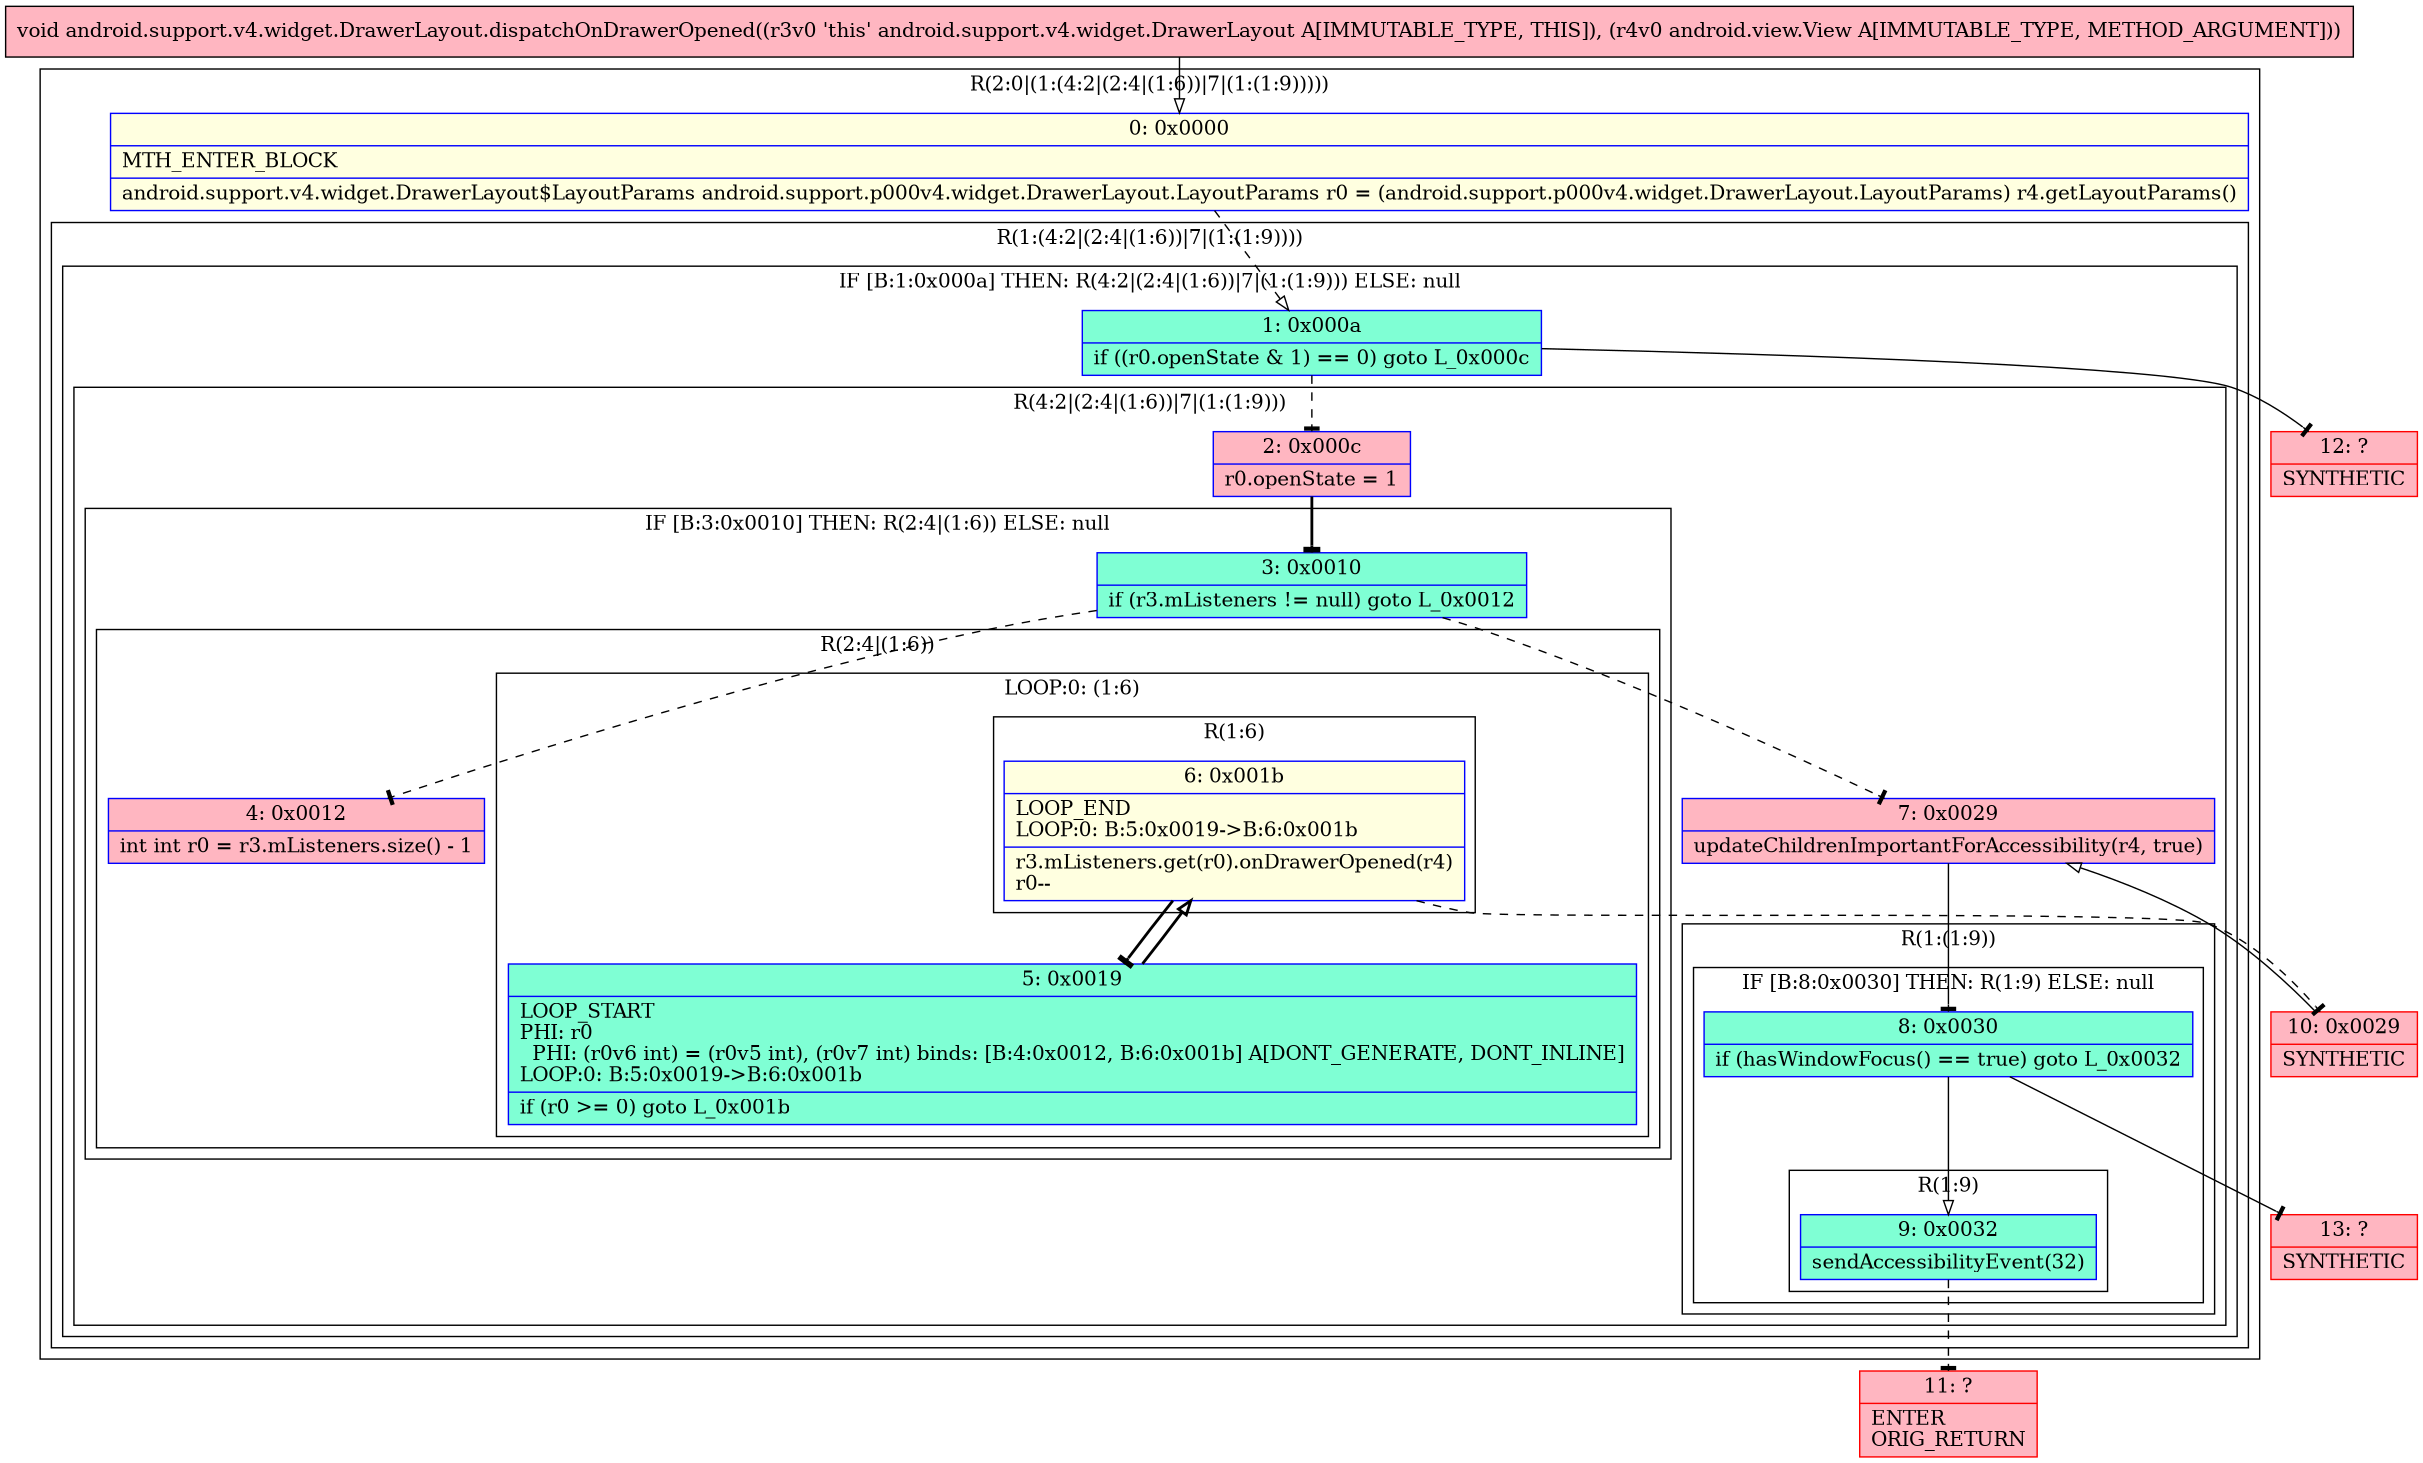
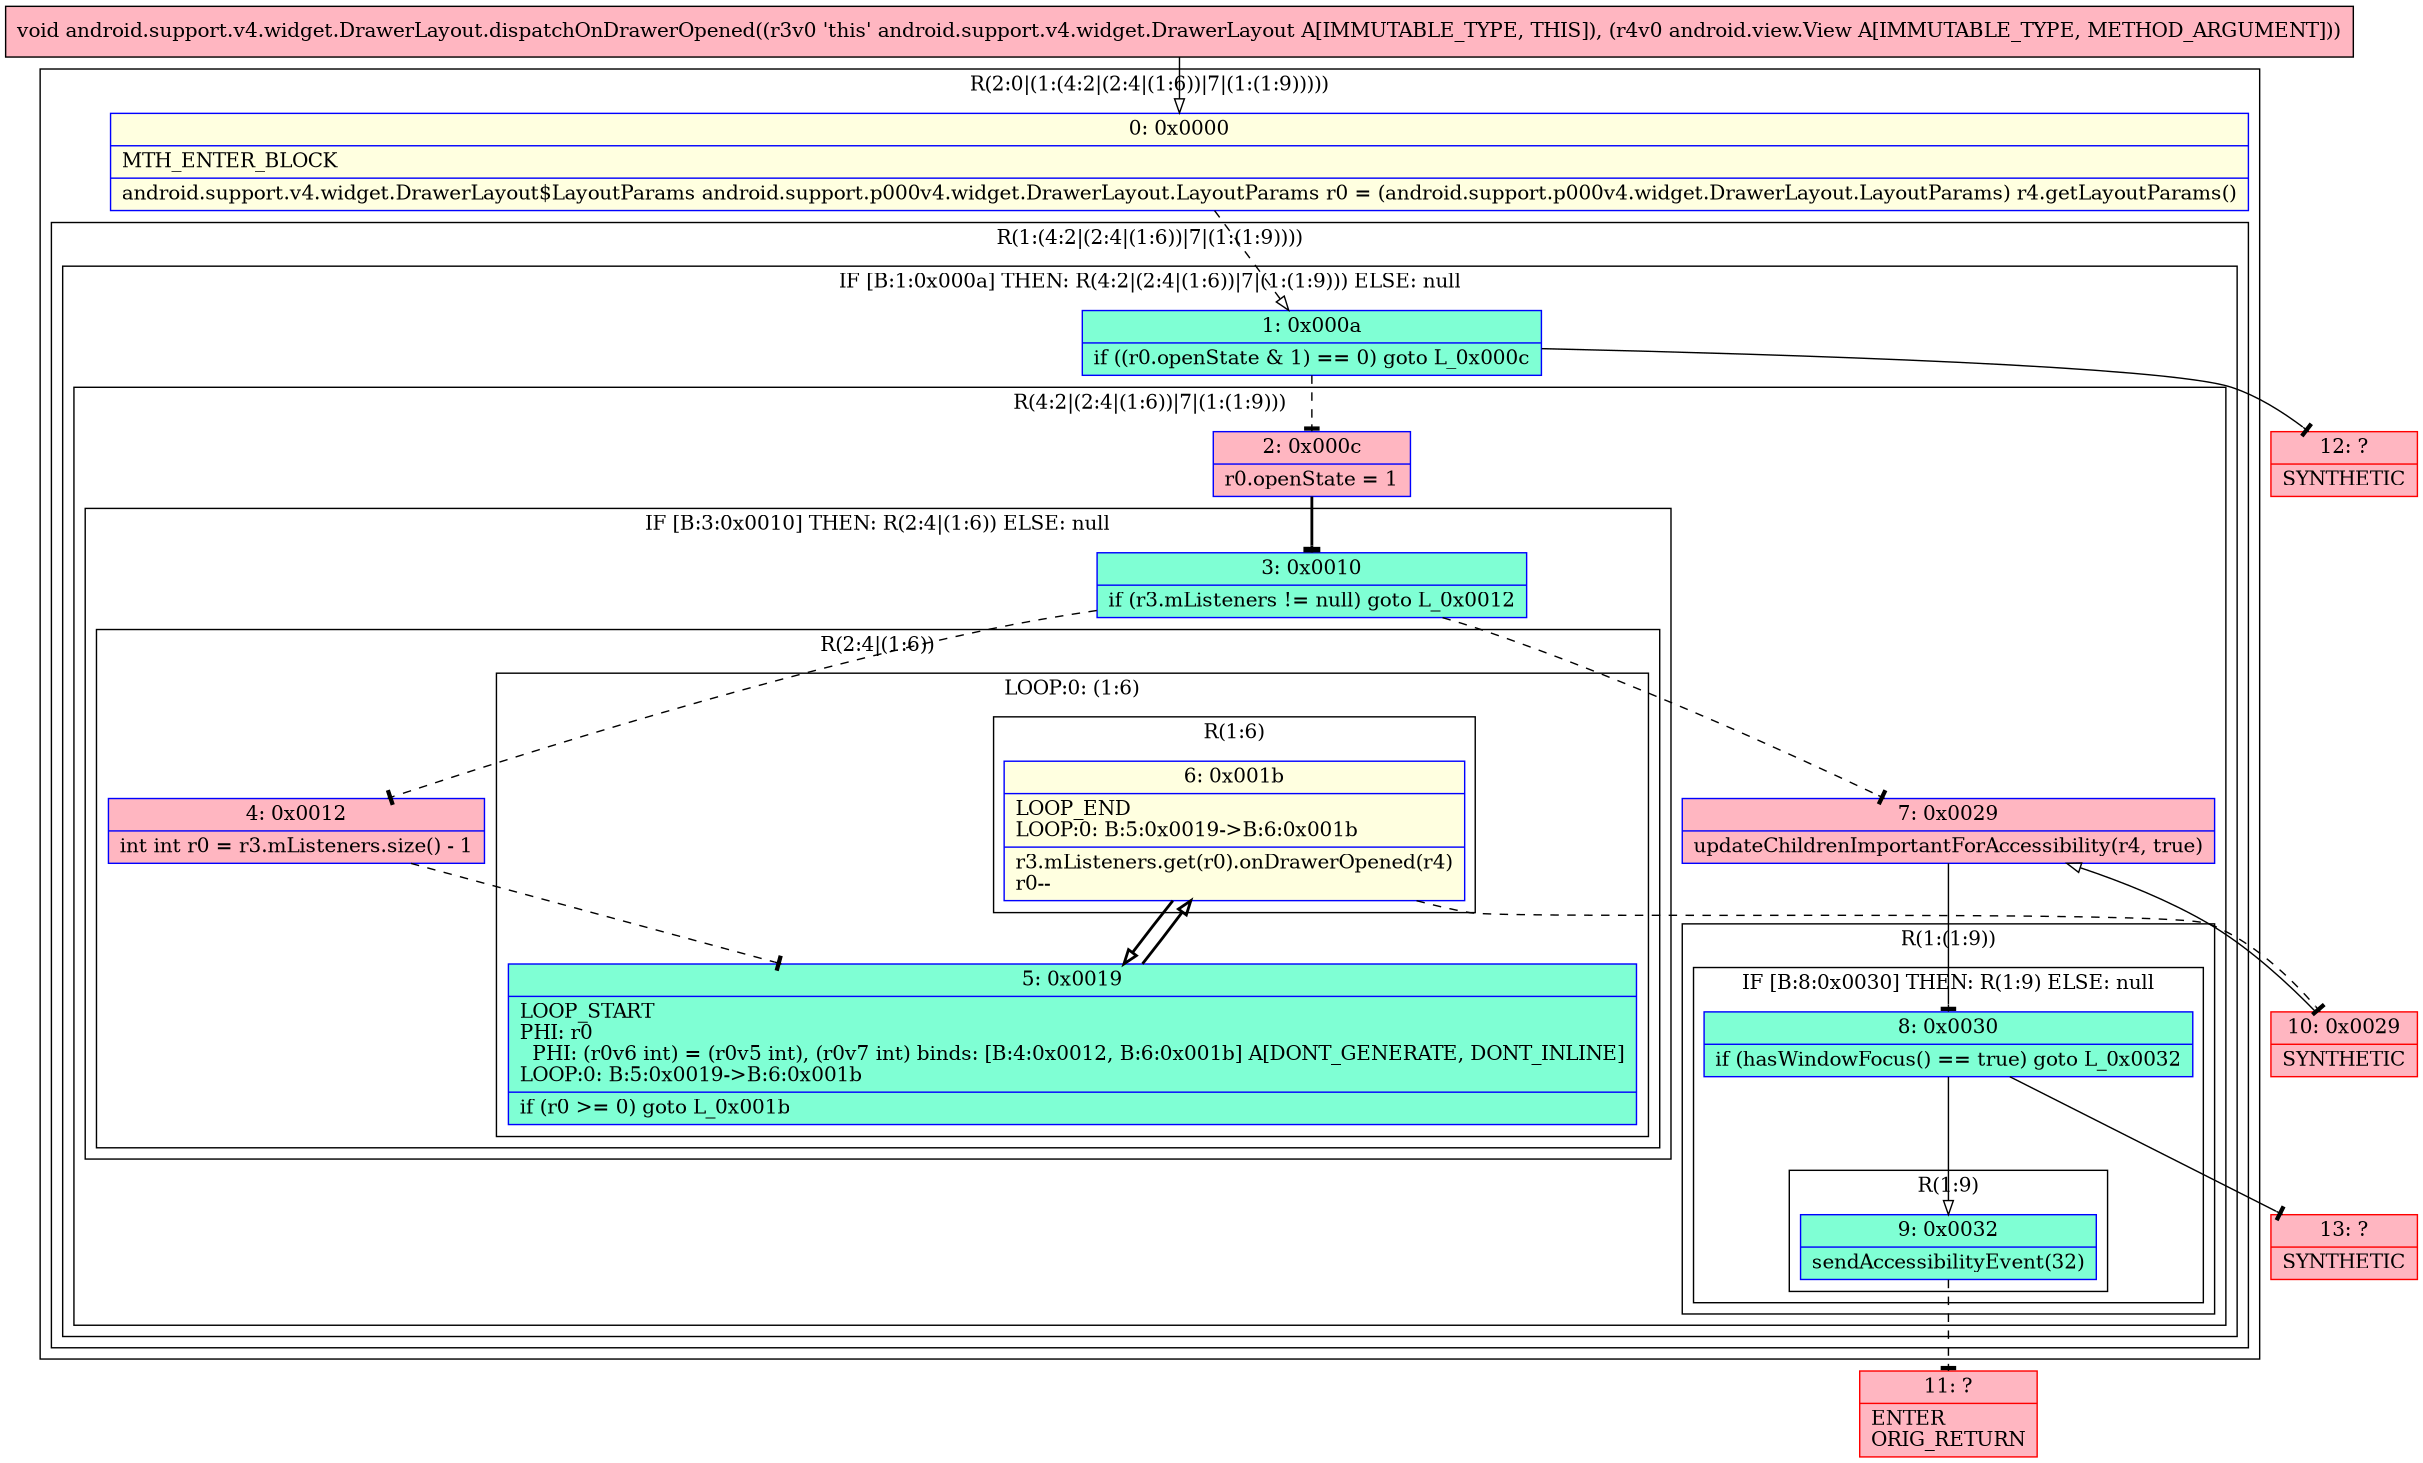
  digraph {
    node [color=blue fillcolor=lightpink shape=record style=filled]
    edge [arrowhead=tee style=dashed]
    n1 [fillcolor=lightyellow label="{6\:\ 0x001b|LOOP_END\lLOOP:0: B:5:0x0019\-\>B:6:0x001b\l|r3.mListeners.get(r0).onDrawerOpened(r4)\lr0\-\-\l}"]
    n2 [fillcolor=aquamarine label="{5\:\ 0x0019|LOOP_START\lPHI: r0 \l  PHI: (r0v6 int) = (r0v5 int), (r0v7 int) binds: [B:4:0x0012, B:6:0x001b] A[DONT_GENERATE, DONT_INLINE]\lLOOP:0: B:5:0x0019\-\>B:6:0x001b\l|if (r0 \>= 0) goto L_0x001b\l}"]
    n3 [label="{4\:\ 0x0012|int int r0 = r3.mListeners.size() \- 1\l}"]
    n4 [fillcolor=aquamarine label="{3\:\ 0x0010|if (r3.mListeners != null) goto L_0x0012\l}"]
    n5 [fillcolor=aquamarine label="{9\:\ 0x0032|sendAccessibilityEvent(32)\l}"]
    n6 [fillcolor=aquamarine label="{8\:\ 0x0030|if (hasWindowFocus() == true) goto L_0x0032\l}"]
    n7 [label="{2\:\ 0x000c|r0.openState = 1\l}"]
    n8 [label="{7\:\ 0x0029|updateChildrenImportantForAccessibility(r4, true)\l}"]
    n9 [fillcolor=aquamarine label="{1\:\ 0x000a|if ((r0.openState & 1) == 0) goto L_0x000c\l}"]
    n10 [fillcolor=lightyellow label="{0\:\ 0x0000|MTH_ENTER_BLOCK\l|android.support.v4.widget.DrawerLayout$LayoutParams android.support.p000v4.widget.DrawerLayout.LayoutParams r0 = (android.support.p000v4.widget.DrawerLayout.LayoutParams) r4.getLayoutParams()\l}"]
    n11 [color=red label="{10\:\ 0x0029|SYNTHETIC\l}"]
    n12 [color=red label="{11\:\ ?|ENTER\lORIG_RETURN\l}"]
    n13 [color=red label="{13\:\ ?|SYNTHETIC\l}"]
    n14 [color=red label="{12\:\ ?|SYNTHETIC\l}"]
    n15 [label="{void android.support.v4.widget.DrawerLayout.dispatchOnDrawerOpened((r3v0 'this' android.support.v4.widget.DrawerLayout A[IMMUTABLE_TYPE, THIS]), (r4v0 android.view.View A[IMMUTABLE_TYPE, METHOD_ARGUMENT])) }" color=""]
    subgraph cluster_1 {
      label="R(2:0|(1:(4:2|(2:4|(1:6))|7|(1:(1:9)))))"
      n10
      subgraph cluster_2 {
        label="R(1:(4:2|(2:4|(1:6))|7|(1:(1:9))))"
        subgraph cluster_3 {
          label="IF [B:1:0x000a] THEN: R(4:2|(2:4|(1:6))|7|(1:(1:9))) ELSE: null"
          n9
          subgraph cluster_4 {
            label="R(4:2|(2:4|(1:6))|7|(1:(1:9)))"
            n7
            n8
            subgraph cluster_5 {
              label="IF [B:3:0x0010] THEN: R(2:4|(1:6)) ELSE: null"
              n4
              subgraph cluster_6 {
                label="R(2:4|(1:6))"
                n3
                subgraph cluster_7 {
                  label="LOOP:0: (1:6)"
                  n2
                  subgraph cluster_8 {
                    label="R(1:6)"
                    n1
                  }
                }
              }
            }
            subgraph cluster_9 {
              label="R(1:(1:9))"
              subgraph cluster_10 {
                label="IF [B:8:0x0030] THEN: R(1:9) ELSE: null"
                n6
                subgraph cluster_11 {
                  label="R(1:9)"
                  n5
                }
              }
            }
          }
        }
      }
    }
-   n1 -> n2 [style=bold]
+   n1 -> n2 [arrowhead=onormal style=bold]
    n1 -> n11
    n2 -> n1 [arrowhead=onormal style=bold]
+   n3 -> n2
    n4 -> n3
    n4 -> n8
    n5 -> n12
    n6 -> n5 [arrowhead=onormal style=solid]
    n6 -> n13 [style=solid]
    n7 -> n4 [style=bold]
    n8 -> n6 [style=solid]
    n9 -> n7
    n9 -> n14 [style=solid]
    n10 -> n9 [arrowhead=onormal]
    n11 -> n8 [arrowhead=onormal style=solid]
    n15 -> n10 [arrowhead=onormal style=solid]
  }
